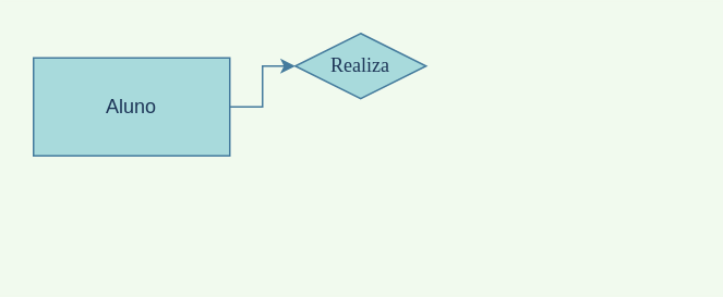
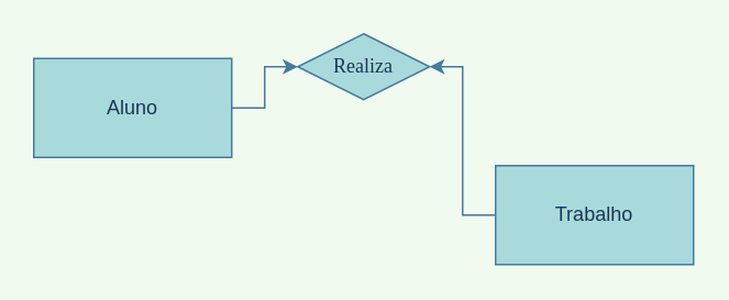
  <mxCell id="0" />
  <mxCell id="1" parent="0" />
  <mxCell id="2" style="edgeStyle=orthogonalEdgeStyle;rounded=0;orthogonalLoop=1;jettySize=auto;html=1;entryX=0;entryY=0.5;entryDx=0;entryDy=0;labelBackgroundColor=#F1FAEE;strokeColor=#457B9D;fontColor=#1D3557;" edge="1" parent="1" source="3" target="6"><mxGeometry relative="1" as="geometry" /></mxCell>
  <mxCell id="3" value="Aluno" style="rounded=0;whiteSpace=wrap;html=1;fillColor=#A8DADC;strokeColor=#457B9D;fontColor=#1D3557;" vertex="1" parent="1"><mxGeometry x="20" y="35" width="120" height="60" as="geometry" /></mxCell>
+ <mxCell id="4" style="rounded=0;orthogonalLoop=1;jettySize=auto;html=1;entryX=1;entryY=0.5;entryDx=0;entryDy=0;edgeStyle=orthogonalEdgeStyle;labelBackgroundColor=#F1FAEE;strokeColor=#457B9D;fontColor=#1D3557;" edge="1" parent="1" source="5" target="6"><mxGeometry relative="1" as="geometry" /></mxCell>
+ <mxCell id="5" value="Trabalho" style="rounded=0;whiteSpace=wrap;html=1;fillColor=#A8DADC;strokeColor=#457B9D;fontColor=#1D3557;" vertex="1" parent="1"><mxGeometry x="300" y="100" width="120" height="60" as="geometry" /></mxCell>
  <mxCell id="6" value="Realiza" style="rhombus;whiteSpace=wrap;html=1;fontFamily=Verdana;fillColor=#A8DADC;strokeColor=#457B9D;fontColor=#1D3557;" vertex="1" parent="1"><mxGeometry x="180" y="20" width="80" height="40" as="geometry" /></mxCell>
